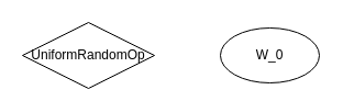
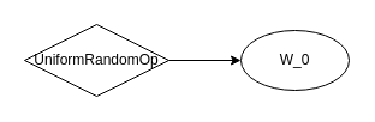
  <mxCell id="0" />
  <mxCell id="1" parent="0" />
+ <mxCell id="2" style="edgeStyle=orthogonalEdgeStyle;rounded=0;orthogonalLoop=1;jettySize=auto;html=1;exitX=1;exitY=0.5;exitDx=0;exitDy=0;entryX=0;entryY=0.5;entryDx=0;entryDy=0;" edge="1" parent="1" source="3" target="4"><mxGeometry relative="1" as="geometry" /></mxCell>
  <mxCell id="3" value="UniformRandomOp" style="rhombus;whiteSpace=wrap;html=1;" vertex="1" parent="1"><mxGeometry x="20" y="20" width="120" height="60" as="geometry" /></mxCell>
  <mxCell id="4" value="W_0" style="ellipse;whiteSpace=wrap;html=1;" vertex="1" parent="1"><mxGeometry x="200" y="25" width="90" height="50" as="geometry" /></mxCell>
